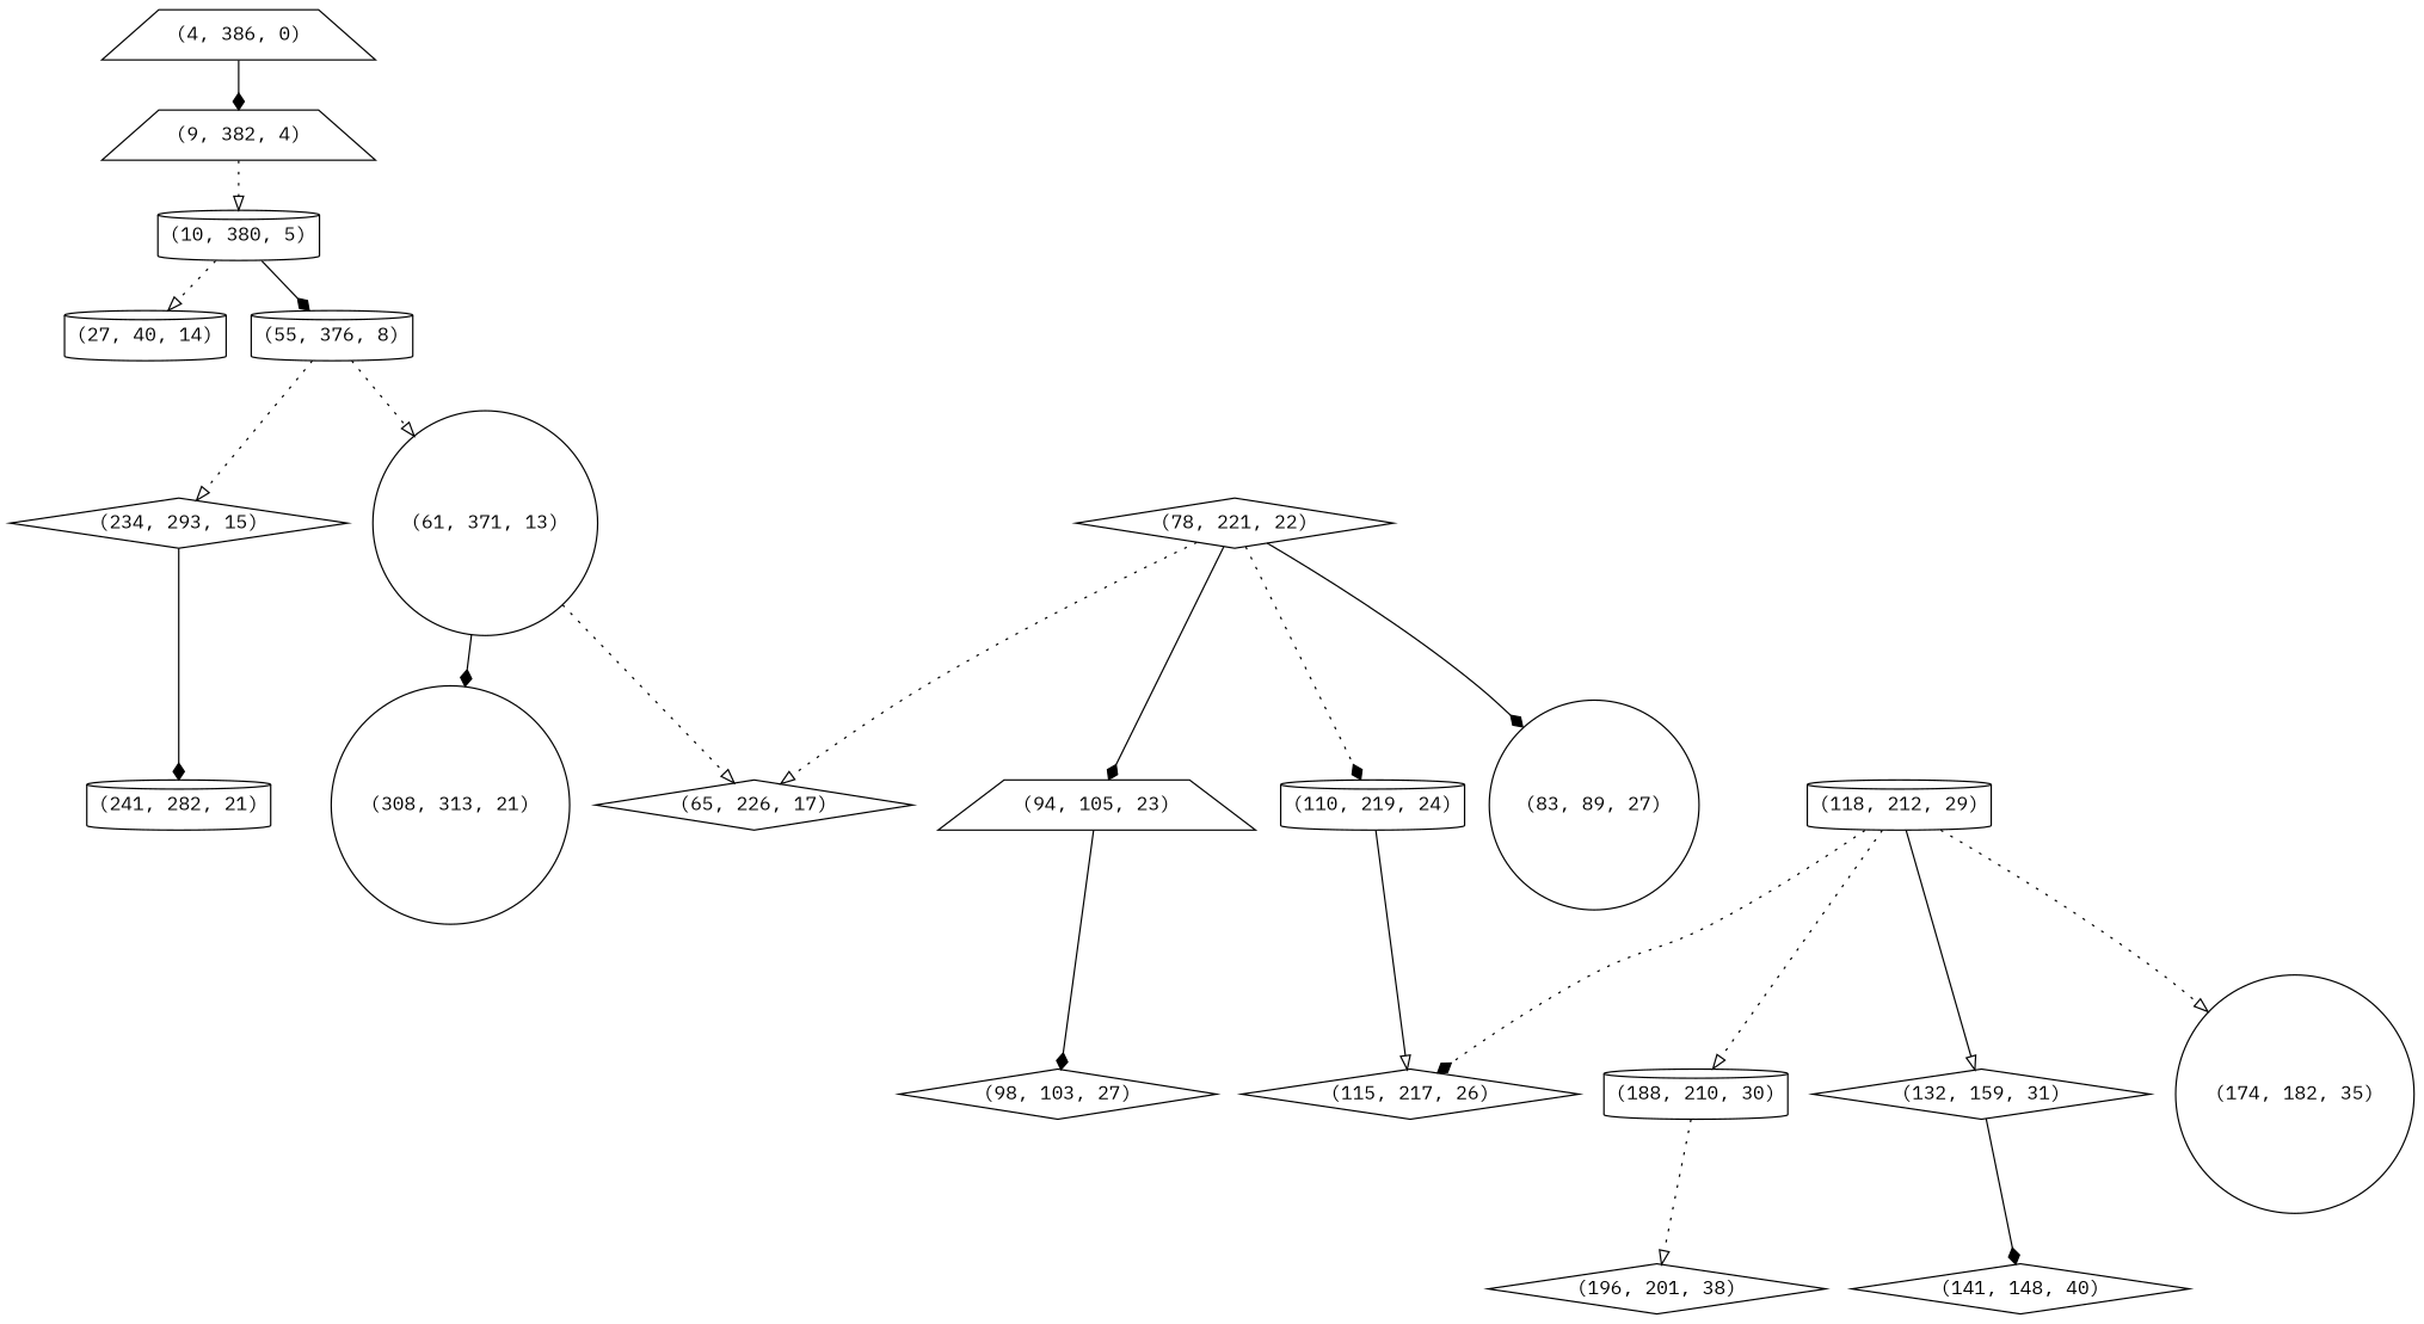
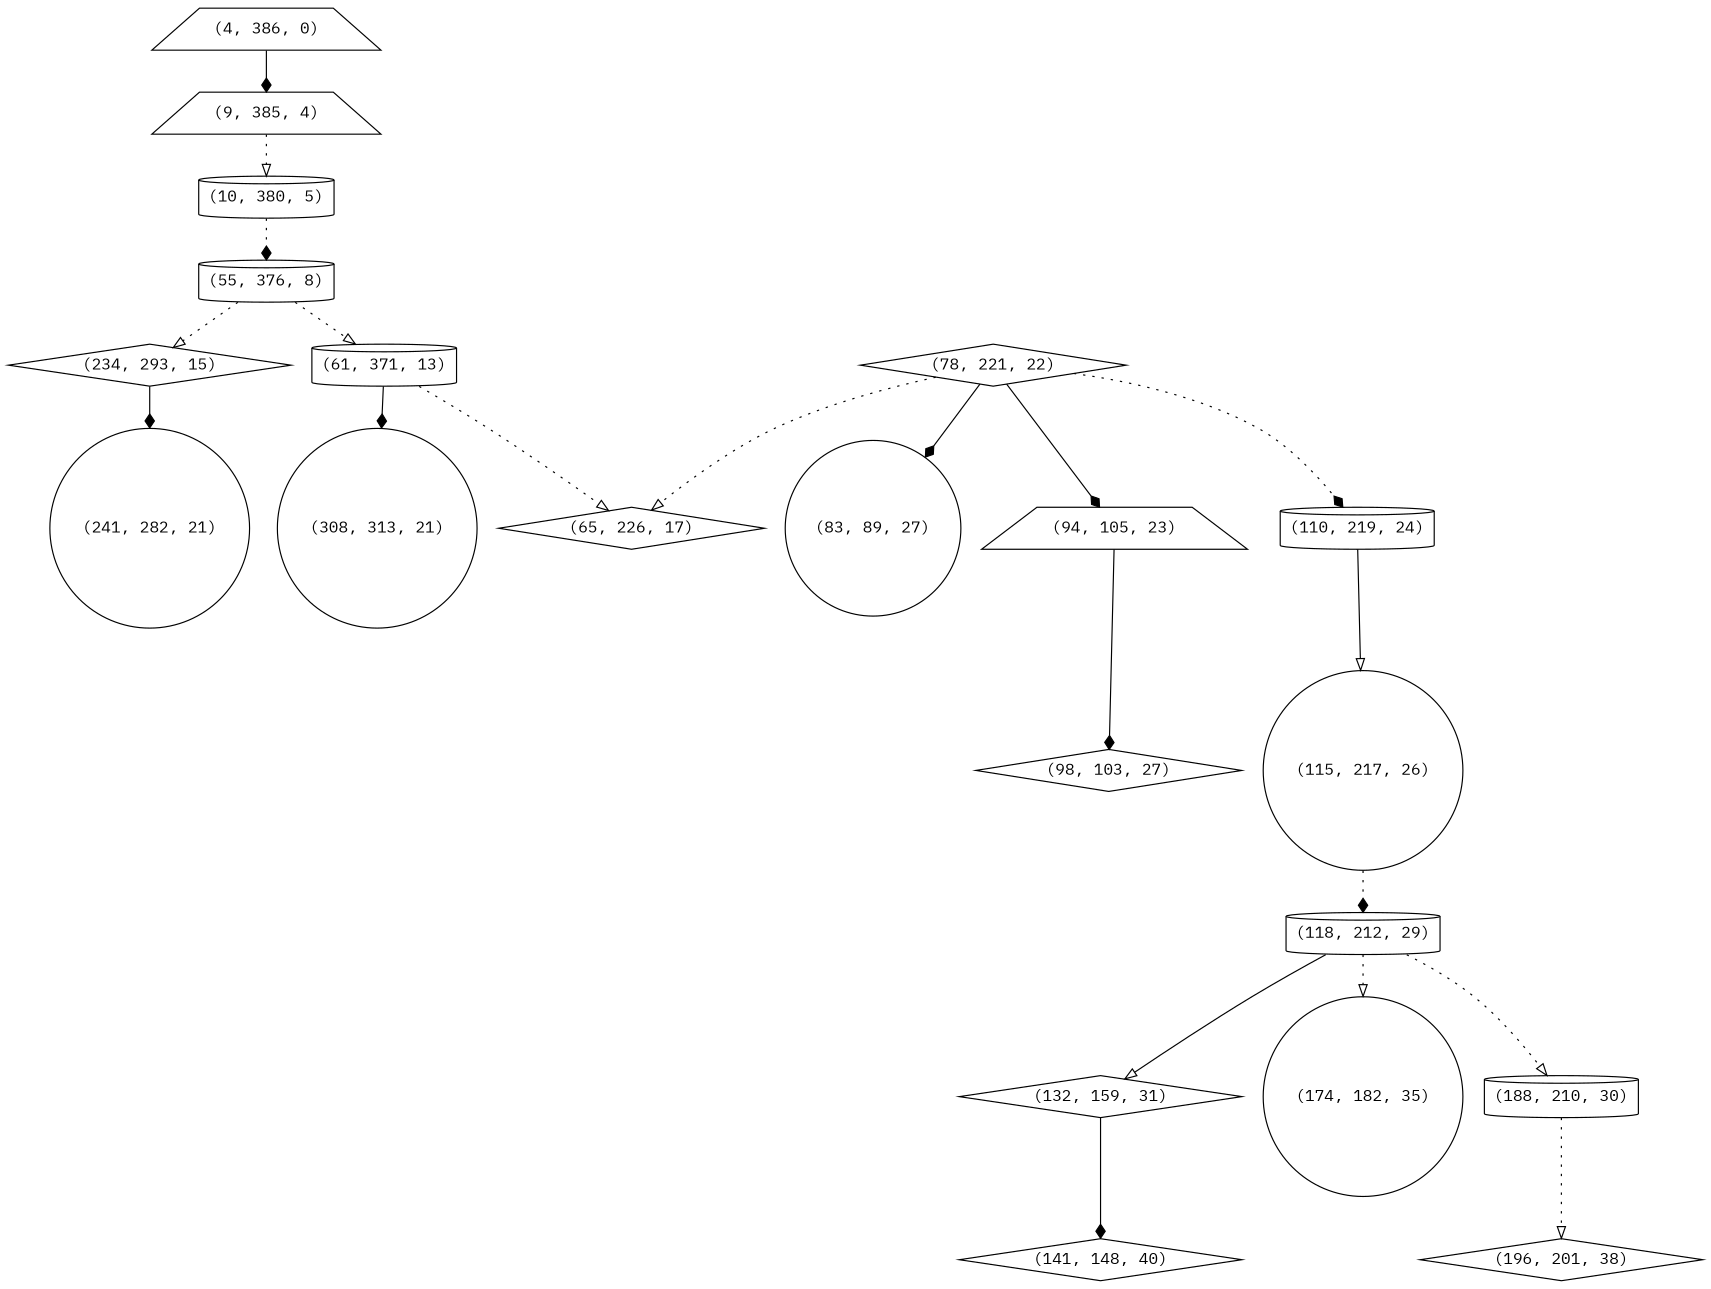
  digraph {
    fontname="IBM Plex Mono"
    node [fontname="IBM Plex Mono" shape=cylinder]
    edge [arrowhead=onormal fontname="IBM Plex Mono" style=dotted]
    "(4, 386, 0)" [shape=trapezium]
-   "(9, 382, 4)" [shape=trapezium]
+   "(9, 382, 4)" [shape=trapezium label="(9, 385, 4)"]
    "(10, 380, 5)"
-   "(27, 40, 14)"
    "(55, 376, 8)"
-   "(61, 371, 13)" [shape=circle]
+   "(61, 371, 13)"
    "(234, 293, 15)" [shape=diamond]
    "(65, 226, 17)" [shape=diamond]
    "(308, 313, 21)" [shape=circle]
-   "(241, 282, 21)"
+   "(241, 282, 21)" [shape=circle]
    "(78, 221, 22)" [shape=diamond]
    "(83, 89, 27)" [shape=circle]
    n13 [label="(94, 105, 23)" shape=trapezium]
    "(110, 219, 24)"
    "(98, 103, 27)" [shape=diamond]
-   "(115, 217, 26)" [shape=diamond]
+   "(115, 217, 26)" [shape=circle]
    "(118, 212, 29)"
    "(132, 159, 31)" [shape=diamond]
    "(174, 182, 35)" [shape=circle]
    "(188, 210, 30)"
    "(141, 148, 40)" [shape=diamond]
    "(196, 201, 38)" [shape=diamond]
    "(4, 386, 0)" -> "(9, 382, 4)" [arrowhead=diamond style=solid]
    "(9, 382, 4)" -> "(10, 380, 5)"
-   "(10, 380, 5)" -> "(27, 40, 14)"
-   "(10, 380, 5)" -> "(55, 376, 8)" [arrowhead=diamond style=solid]
+   "(10, 380, 5)" -> "(55, 376, 8)" [arrowhead=diamond]
    "(55, 376, 8)" -> "(61, 371, 13)"
    "(55, 376, 8)" -> "(234, 293, 15)"
    "(61, 371, 13)" -> "(65, 226, 17)"
    "(61, 371, 13)" -> "(308, 313, 21)" [arrowhead=diamond style=solid]
    "(234, 293, 15)" -> "(241, 282, 21)" [arrowhead=diamond style=solid]
    "(78, 221, 22)" -> "(65, 226, 17)"
    "(78, 221, 22)" -> "(83, 89, 27)" [arrowhead=diamond style=solid]
    "(78, 221, 22)" -> n13 [arrowhead=diamond style=solid]
    "(78, 221, 22)" -> "(110, 219, 24)" [arrowhead=diamond]
    n13 -> "(98, 103, 27)" [arrowhead=diamond style=solid]
    "(110, 219, 24)" -> "(115, 217, 26)" [style=solid]
-   "(118, 212, 29)" -> "(115, 217, 26)" [arrowhead=diamond]
+   "(115, 217, 26)" -> "(118, 212, 29)" [arrowhead=diamond]
    "(118, 212, 29)" -> "(132, 159, 31)" [style=solid]
    "(118, 212, 29)" -> "(174, 182, 35)"
    "(118, 212, 29)" -> "(188, 210, 30)"
    "(132, 159, 31)" -> "(141, 148, 40)" [arrowhead=diamond style=solid]
    "(188, 210, 30)" -> "(196, 201, 38)"
  }
